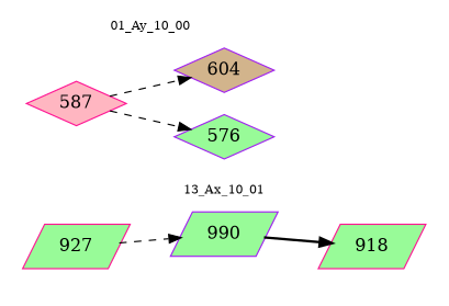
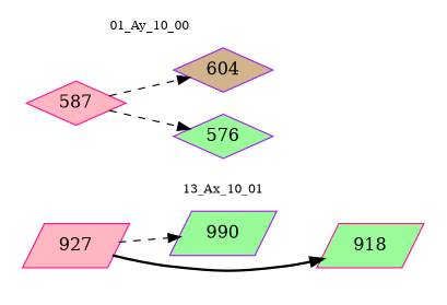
  digraph {
    rankdir=LR
    node [color=deeppink fillcolor=palegreen shape=parallelogram style=filled]
    edge [color=black style=dashed]
-   n1 [label=927]
+   n1 [fillcolor=lightpink label=927]
    n2 [label=918]
    n3 [color=purple label=990]
    n4 [fillcolor=lightpink label=587 shape=diamond]
    n5 [color=purple label=576 shape=diamond]
    n6 [color=purple fillcolor=tan label=604 shape=diamond]
    subgraph cluster_1 {
      color=white
      fontsize=10
      label="13_Ax_10_01"
      n1
      n2
      n3
    }
    subgraph cluster_2 {
      color=white
      fontsize=10
      label="01_Ay_10_00"
      n4
      n5
      n6
    }
-   n3 -> n2 [style=bold]
+   n1 -> n2 [style=bold]
    n1 -> n3
    n4 -> n5
    n4 -> n6
  }
